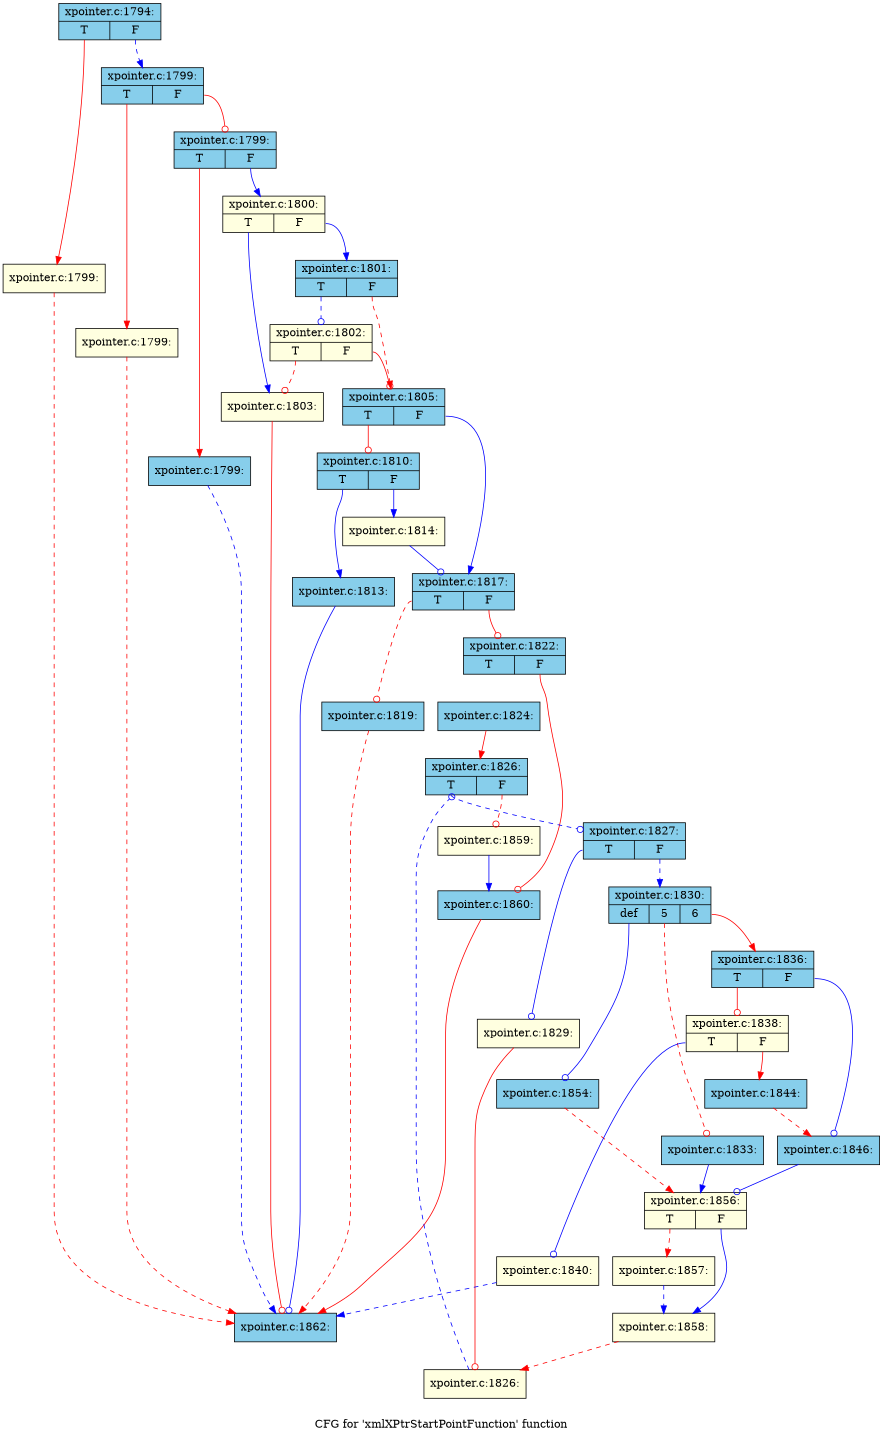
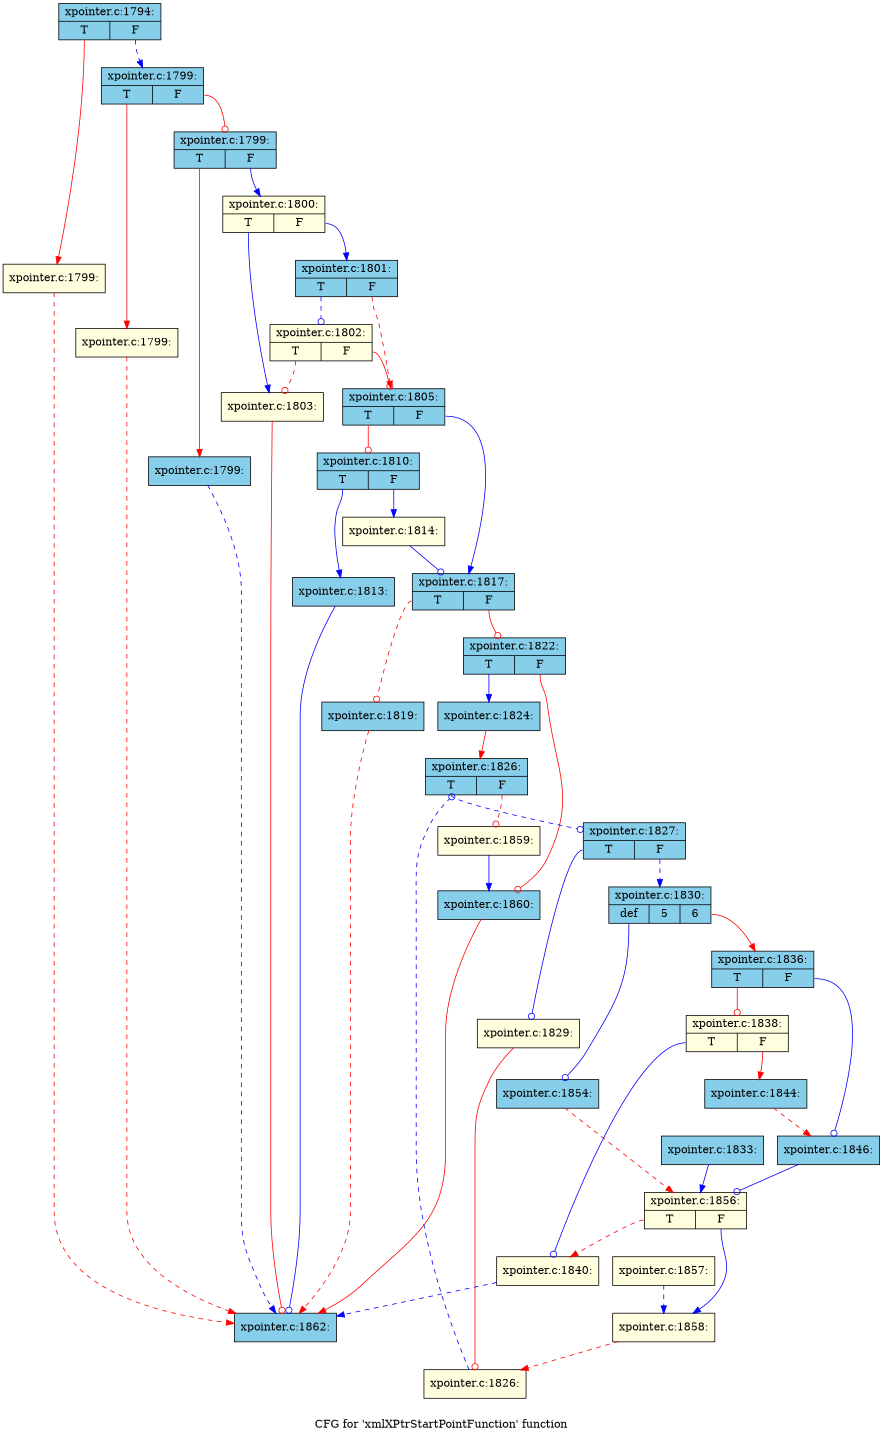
  digraph {
    label="CFG for 'xmlXPtrStartPointFunction' function"
    node [fillcolor=skyblue shape=record style=filled]
    edge [arrowhead=normal color=red style=solid]
    n1 [label="{xpointer.c:1794:|{<s0>T|<s1>F}}"]
    n2 [fillcolor=lightyellow label="{xpointer.c:1799:}"]
    n3 [label="{xpointer.c:1799:|{<s0>T|<s1>F}}"]
    n4 [label="{xpointer.c:1862:}"]
    n5 [fillcolor=lightyellow label="{xpointer.c:1799:}"]
    n6 [label="{xpointer.c:1799:|{<s0>T|<s1>F}}"]
    n7 [label="{xpointer.c:1799:}"]
    n8 [fillcolor=lightyellow label="{xpointer.c:1800:|{<s0>T|<s1>F}}"]
    n9 [fillcolor=lightyellow label="{xpointer.c:1803:}"]
    n10 [label="{xpointer.c:1801:|{<s0>T|<s1>F}}"]
    n11 [fillcolor=lightyellow label="{xpointer.c:1802:|{<s0>T|<s1>F}}"]
    n12 [label="{xpointer.c:1805:|{<s0>T|<s1>F}}"]
    n13 [label="{xpointer.c:1810:|{<s0>T|<s1>F}}"]
    n14 [label="{xpointer.c:1817:|{<s0>T|<s1>F}}"]
    n15 [label="{xpointer.c:1813:}"]
    n16 [fillcolor=lightyellow label="{xpointer.c:1814:}"]
    n17 [label="{xpointer.c:1819:}"]
    n18 [label="{xpointer.c:1822:|{<s0>T|<s1>F}}"]
    n19 [label="{xpointer.c:1824:}"]
    n20 [label="{xpointer.c:1860:}"]
    n21 [label="{xpointer.c:1826:|{<s0>T|<s1>F}}"]
    n22 [label="{xpointer.c:1827:|{<s0>T|<s1>F}}"]
    n23 [fillcolor=lightyellow label="{xpointer.c:1859:}"]
    n24 [fillcolor=lightyellow label="{xpointer.c:1829:}"]
    n25 [label="{xpointer.c:1830:|{<s0>def|<s1>5|<s2>6}}"]
    n26 [fillcolor=lightyellow label="{xpointer.c:1826:}"]
    n27 [label="{xpointer.c:1854:}"]
    n28 [label="{xpointer.c:1833:}"]
    n29 [label="{xpointer.c:1836:|{<s0>T|<s1>F}}"]
    n30 [fillcolor=lightyellow label="{xpointer.c:1856:|{<s0>T|<s1>F}}"]
    n31 [fillcolor=lightyellow label="{xpointer.c:1838:|{<s0>T|<s1>F}}"]
    n32 [label="{xpointer.c:1846:}"]
    n33 [fillcolor=lightyellow label="{xpointer.c:1857:}"]
    n34 [fillcolor=lightyellow label="{xpointer.c:1858:}"]
    n35 [fillcolor=lightyellow label="{xpointer.c:1840:}"]
    n36 [label="{xpointer.c:1844:}"]
    n1 -> n2 [tailport=s0]
    n1 -> n3 [color=blue style=dashed tailport=s1]
    n2 -> n4 [style=dashed]
    n3 -> n5 [tailport=s0]
    n3 -> n6 [arrowhead=odot tailport=s1]
    n5 -> n4 [style=dashed]
    n6 -> n7 [tailport=s0]
    n6 -> n8 [color=blue tailport=s1]
    n7 -> n4 [color=blue style=dashed]
    n8 -> n9 [color=blue tailport=s0]
    n8 -> n10 [color=blue tailport=s1]
    n9 -> n4 [arrowhead=odot]
    n10 -> n11 [arrowhead=odot color=blue style=dashed tailport=s0]
    n10 -> n12 [style=dashed tailport=s1]
    n11 -> n9 [arrowhead=odot style=dashed tailport=s0]
    n11 -> n12 [arrowhead=odot tailport=s1]
    n12 -> n13 [arrowhead=odot tailport=s0]
    n12 -> n14 [color=blue tailport=s1]
    n13 -> n15 [color=blue tailport=s0]
    n13 -> n16 [color=blue tailport=s1]
    n14 -> n17 [arrowhead=odot style=dashed tailport=s0]
    n14 -> n18 [arrowhead=odot tailport=s1]
    n15 -> n4 [arrowhead=odot color=blue]
    n16 -> n14 [arrowhead=odot color=blue]
    n17 -> n4 [style=dashed]
+   n18 -> n19 [color=blue tailport=s0]
    n18 -> n20 [arrowhead=odot tailport=s1]
    n19 -> n21
    n20 -> n4
    n21 -> n22 [arrowhead=odot color=blue style=dashed tailport=s0]
    n21 -> n23 [arrowhead=odot style=dashed tailport=s1]
    n22 -> n24 [arrowhead=odot color=blue tailport=s0]
    n22 -> n25 [color=blue style=dashed tailport=s1]
    n23 -> n20 [color=blue]
    n24 -> n26 [arrowhead=odot]
    n25 -> n27 [arrowhead=odot color=blue tailport=s0]
-   n25 -> n28 [arrowhead=odot style=dashed tailport=s1]
    n25 -> n29 [tailport=s2]
    n26 -> n21 [arrowhead=odot color=blue style=dashed]
    n27 -> n30 [style=dashed]
    n28 -> n30 [color=blue]
    n29 -> n31 [arrowhead=odot tailport=s0]
    n29 -> n32 [arrowhead=odot color=blue tailport=s1]
-   n30 -> n33 [style=dashed tailport=s0]
+   n30 -> n35 [style=dashed tailport=s0]
    n30 -> n34 [color=blue tailport=s1]
    n31 -> n35 [arrowhead=odot color=blue tailport=s0]
    n31 -> n36 [tailport=s1]
    n32 -> n30 [arrowhead=odot color=blue]
    n33 -> n34 [color=blue style=dashed]
    n34 -> n26 [style=dashed]
    n35 -> n4 [color=blue style=dashed]
    n36 -> n32 [style=dashed]
  }
